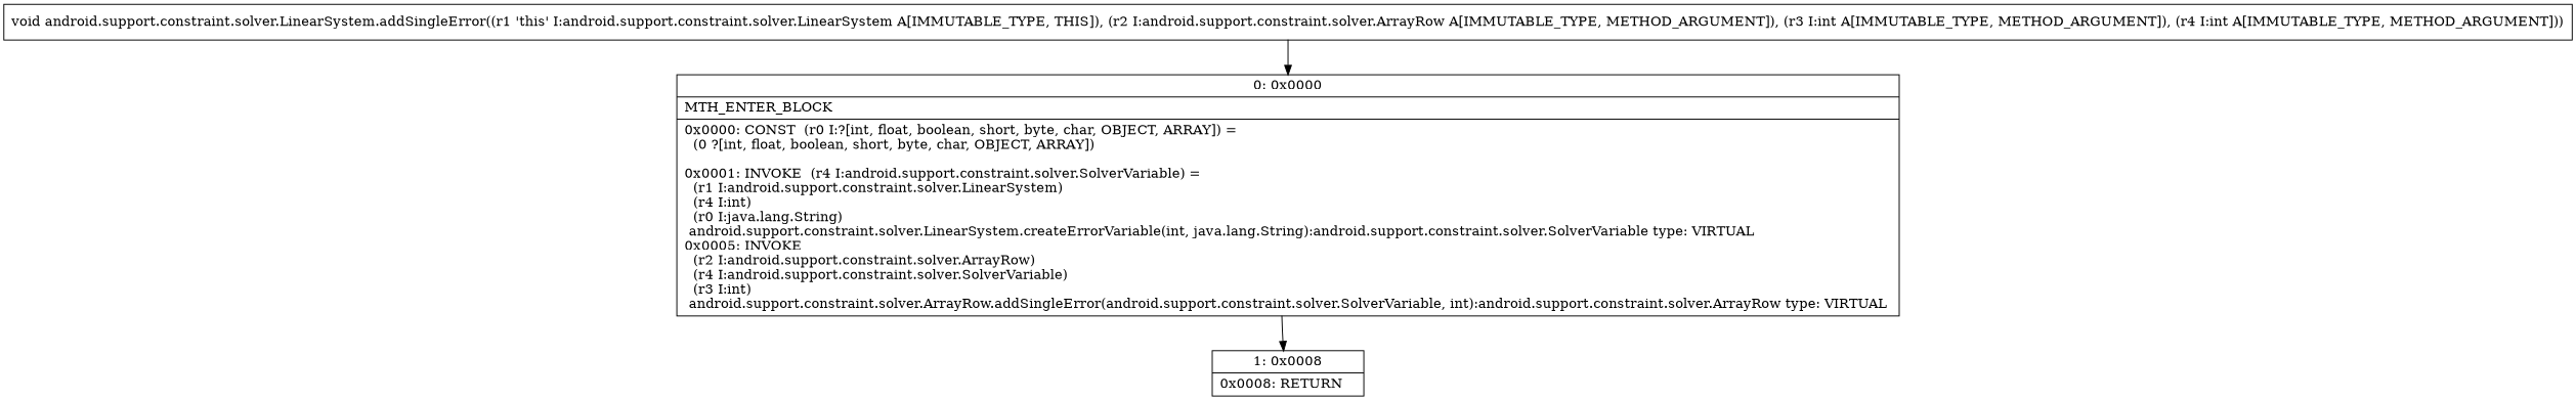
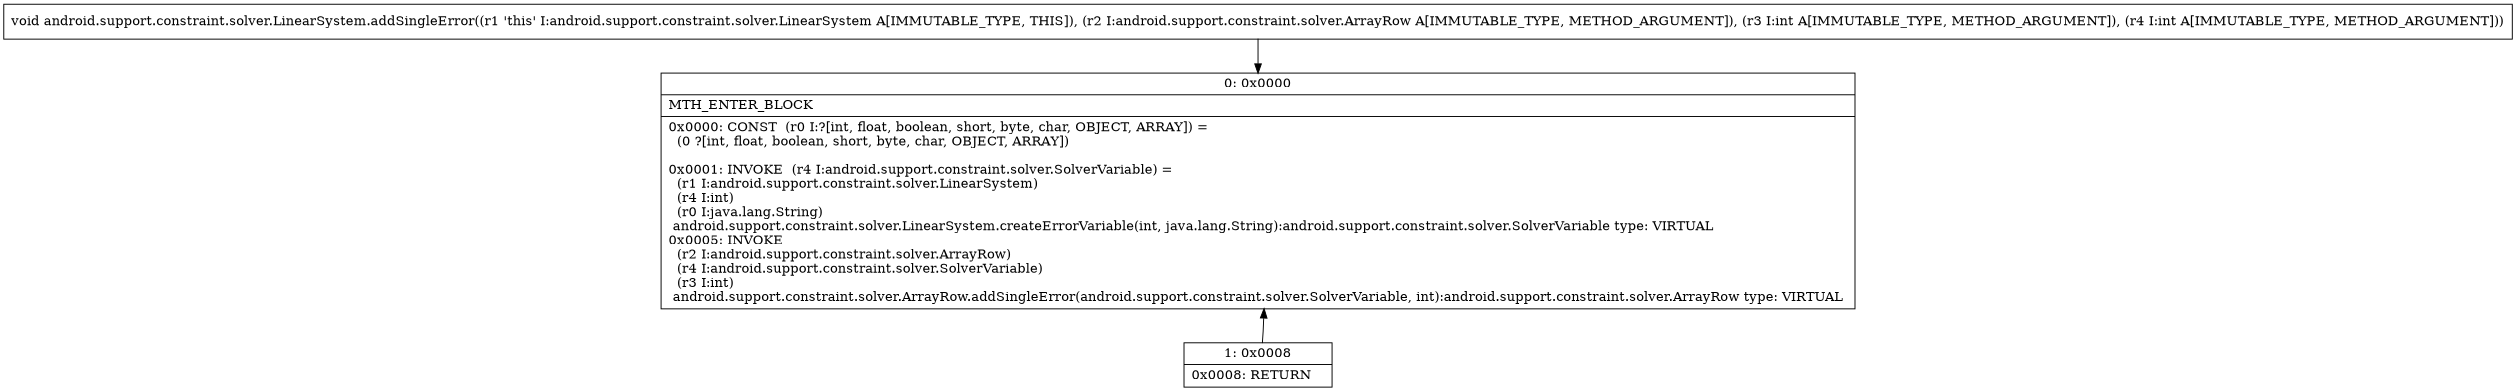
  digraph {
    node [shape=record]
    n1 [label="{0\:\ 0x0000|MTH_ENTER_BLOCK\l|0x0000: CONST  (r0 I:?[int, float, boolean, short, byte, char, OBJECT, ARRAY]) = \l  (0 ?[int, float, boolean, short, byte, char, OBJECT, ARRAY])\l \l0x0001: INVOKE  (r4 I:android.support.constraint.solver.SolverVariable) = \l  (r1 I:android.support.constraint.solver.LinearSystem)\l  (r4 I:int)\l  (r0 I:java.lang.String)\l android.support.constraint.solver.LinearSystem.createErrorVariable(int, java.lang.String):android.support.constraint.solver.SolverVariable type: VIRTUAL \l0x0005: INVOKE  \l  (r2 I:android.support.constraint.solver.ArrayRow)\l  (r4 I:android.support.constraint.solver.SolverVariable)\l  (r3 I:int)\l android.support.constraint.solver.ArrayRow.addSingleError(android.support.constraint.solver.SolverVariable, int):android.support.constraint.solver.ArrayRow type: VIRTUAL \l}"]
    n2 [label="{1\:\ 0x0008|0x0008: RETURN   \l}"]
    n3 [label="{void android.support.constraint.solver.LinearSystem.addSingleError((r1 'this' I:android.support.constraint.solver.LinearSystem A[IMMUTABLE_TYPE, THIS]), (r2 I:android.support.constraint.solver.ArrayRow A[IMMUTABLE_TYPE, METHOD_ARGUMENT]), (r3 I:int A[IMMUTABLE_TYPE, METHOD_ARGUMENT]), (r4 I:int A[IMMUTABLE_TYPE, METHOD_ARGUMENT])) }"]
-   n1 -> n2
+   n2 -> n1
    n3 -> n1
  }
